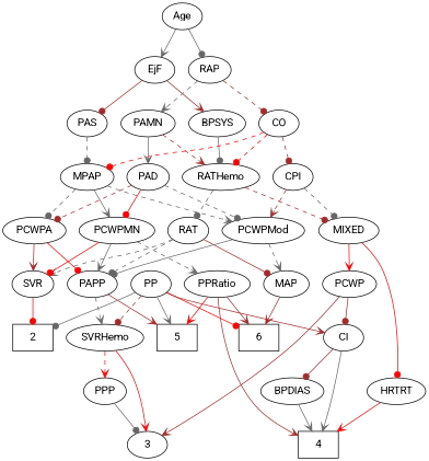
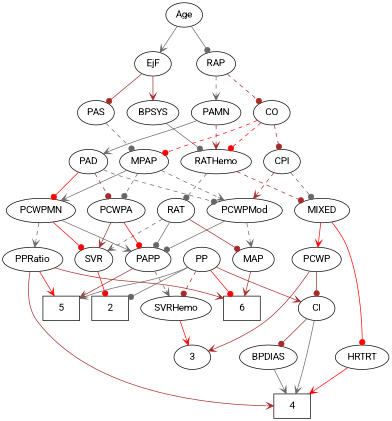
  strict digraph {
    fontname=Roboto
    node [fontname=Roboto]
    edge [arrowhead=vee color=gray40 fontname=Roboto style=solid]
    n1 [height=0.5 label=6 shape=box width=0.75]
    2 [height=0.5 shape=box width=0.75]
    3 [height=0.5 shape=ellipse width=0.75]
    4 [height=0.5 shape=box width=0.75]
    5 [height=0.5 shape=box width=0.75]
    Age [height=0.5 width=0.75]
    EjF [height=0.5 width=0.75]
    RAP [height=0.5 width=0.77632]
    BPSYS [height=0.5 width=1.0471]
    PAS [height=0.5 width=0.75]
    CO [height=0.5 width=0.75]
    PAMN [height=0.5 width=1.011]
    RATHemo [height=0.5 width=1.3721]
    MPAP [height=0.5 width=0.97491]
    CPI [height=0.5 width=0.75]
    PAD [height=0.5 width=0.79437]
    MIXED [height=0.5 width=1.1193]
    RAT [height=0.5 width=0.75827]
    PCWPMod [height=0.5 width=1.4443]
    PCWPA [height=0.5 width=1.1555]
    PCWPMN [height=0.5 width=1.3902]
    PCWP [height=0.5 width=0.97491]
    HRTRT [height=0.5 width=1.1013]
    CI [height=0.5 width=0.75]
    BPDIAS [height=0.5 width=1.1735]
    MAP [height=0.5 width=0.84854]
    PAPP [height=0.5 width=0.88464]
    SVR [height=0.5 width=0.77632]
    PPRatio [height=0.5 width=1.1013]
    SVRHemo [height=0.5 width=1.3902]
    PP [height=0.5 width=0.75]
-   PPP [height=0.5 width=0.75]
    Age -> EjF
    Age -> RAP [arrowhead=dot]
    EjF -> BPSYS [color=brown]
    EjF -> PAS [arrowhead=dot color=brown]
    RAP -> CO [arrowhead=dot color=brown style=dashed]
    RAP -> PAMN [style=dashed]
    BPSYS -> RATHemo [arrowhead=dot]
    PAS -> MPAP [arrowhead=dot style=dashed]
    CO -> RATHemo [arrowhead=dot color=red style=dashed]
    CO -> MPAP [arrowhead=dot color=red style=dashed]
    CO -> CPI [arrowhead=dot color=brown style=dashed]
    PAMN -> RATHemo [color=brown style=dashed]
    PAMN -> PAD
    RATHemo -> MIXED [arrowhead=dot color=brown style=dashed]
    RATHemo -> RAT [arrowhead=dot style=dashed]
    MPAP -> PCWPMod [style=dashed]
    MPAP -> PCWPA [arrowhead=dot style=dashed]
    MPAP -> PCWPMN
    CPI -> MIXED [arrowhead=dot style=dashed]
    CPI -> PCWPMod [color=brown style=dashed]
    PAD -> PCWPMod [arrowhead=dot style=dashed]
    PAD -> PCWPA [arrowhead=dot color=brown style=dashed]
    PAD -> PCWPMN [arrowhead=dot color=red]
    MIXED -> PCWP [color=red]
    MIXED -> HRTRT [arrowhead=dot color=red]
    RAT -> MAP [arrowhead=dot color=brown]
-   RAT -> PAPP [arrowhead=dot style=dashed]
+   RAT -> PAPP [arrowhead=dot]
    RAT -> SVR [style=dashed]
    PCWPMod -> MAP [style=dashed]
    PCWPMod -> PAPP [arrowhead=dot]
    PCWPA -> PAPP [arrowhead=dot color=red]
    PCWPA -> SVR [color=brown]
    PCWPMN -> PAPP
    PCWPMN -> SVR [arrowhead=dot color=red]
    PCWPMN -> PPRatio [style=dashed]
    PCWP -> 3 [color=brown]
    PCWP -> CI [arrowhead=dot color=brown]
    HRTRT -> 4 [color=red]
    CI -> 4
    CI -> BPDIAS [arrowhead=dot color=brown]
    BPDIAS -> 4
    MAP -> n1 [color=brown]
    PAPP -> 5 [color=brown]
    PAPP -> SVRHemo [style=dashed]
    SVR -> 2 [arrowhead=dot color=red]
    PPRatio -> n1 [color=brown]
    PPRatio -> 4 [color=brown]
    PPRatio -> 5 [color=red]
    SVRHemo -> 3 [color=red]
-   SVRHemo -> PPP [color=red style=dashed]
    PP -> n1 [arrowhead=dot color=red]
    PP -> 2 [arrowhead=dot]
    PP -> 5
    PP -> CI [color=brown]
    PP -> SVRHemo [arrowhead=dot color=brown style=dashed]
-   PPP -> 3 [arrowhead=dot]
  }
